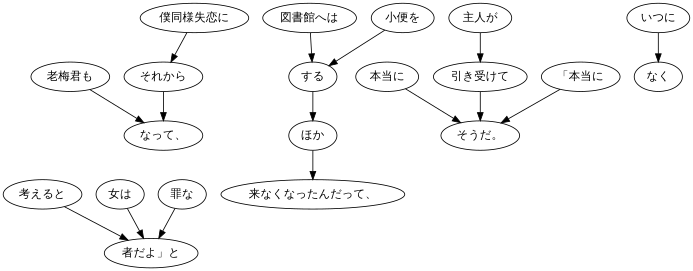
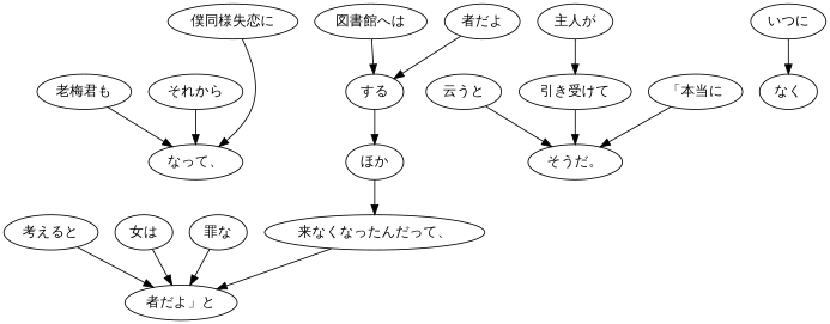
  digraph {
    n1 [label="それから"]
    n2 [label="なって、"]
    n3 [label="老梅君も"]
    n4 [label="僕同様失恋に"]
    n5 [label="する"]
    n6 [label="ほか"]
    n7 [label="図書館へは"]
-   n8 [label="小便を"]
+   n8 [label="者だよ"]
    n9 [label="来なくなったんだって、"]
    n10 [label="者だよ」と"]
    n11 [label="考えると"]
    n12 [label="女は"]
    n13 [label="罪な"]
-   n14 [label="本当に"]
+   n14 [label="云うと"]
    n15 [label="そうだ。"]
    n16 [label="主人が"]
    n17 [label="引き受けて"]
    n18 [label="いつに"]
    n19 [label="なく"]
    n20 [label="「本当に"]
    n1 -> n2
    n3 -> n2
-   n4 -> n1
+   n4 -> n2
    n5 -> n6
    n6 -> n9
    n7 -> n5
    n8 -> n5
+   n9 -> n10
    n11 -> n10
    n12 -> n10
    n13 -> n10
    n14 -> n15
    n16 -> n17
    n17 -> n15
    n18 -> n19
    n20 -> n15
  }
